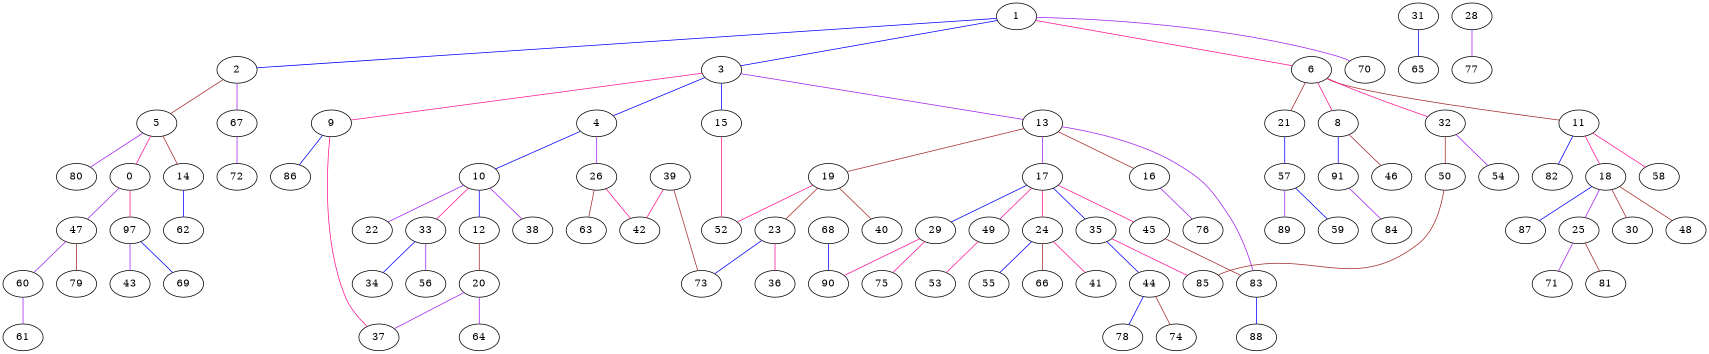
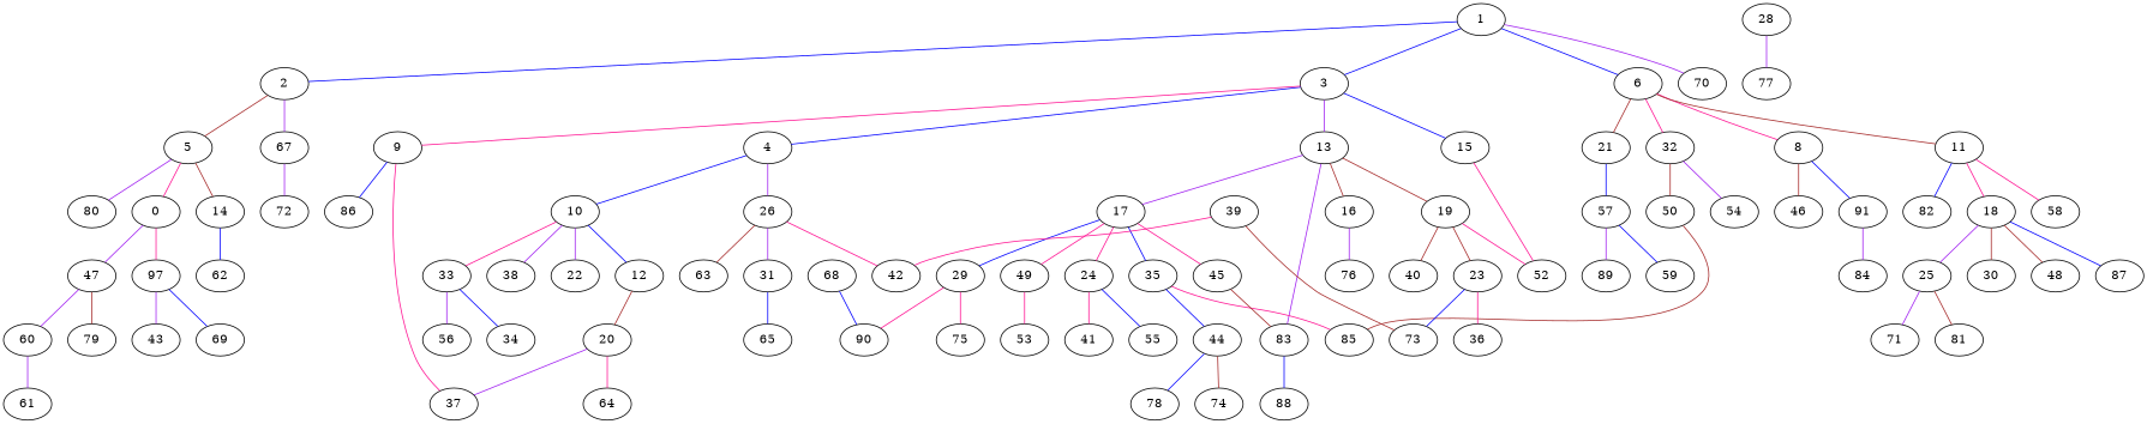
  graph {
    edge [color=blue]
    1
    2
    3
    6
    70
    5
    67
    4
    9
    13
    15
    8
    11
    21
    32
    n16 [label=0]
    14
    80
    72
    10
    26
    37
    86
    16
    17
    19
    83
    52
    46
    n30 [label=91]
    18
    58
    82
    57
    50
    54
    n37 [label=97]
    47
    62
    12
    22
    33
    38
    31
    42
    63
    76
    24
    29
    35
    45
    49
    23
    40
    20
    34
    56
    65
    43
    69
    60
    79
    84
    25
    30
    48
    87
    59
    89
    85
    61
    64
    71
    81
    68
    90
    41
    55
-   66
    75
    44
    53
    36
    73
    28
    77
    74
    78
    88
    39
    1 -- 2
    1 -- 3
-   1 -- 6 [color=deeppink]
+   1 -- 6
    1 -- 70 [color=purple]
    2 -- 5 [color=brown]
    2 -- 67 [color=purple]
    3 -- 4
    3 -- 9 [color=deeppink]
    3 -- 13 [color=purple]
    3 -- 15
    6 -- 8 [color=deeppink]
    6 -- 11 [color=brown]
    6 -- 21 [color=brown]
    6 -- 32 [color=deeppink]
    5 -- n16 [color=deeppink]
    5 -- 14 [color=brown]
    5 -- 80 [color=purple]
    67 -- 72 [color=purple]
    4 -- 10
    4 -- 26 [color=purple]
    9 -- 37 [color=deeppink]
    9 -- 86
    13 -- 16 [color=brown]
    13 -- 17 [color=purple]
    13 -- 19 [color=brown]
    13 -- 83 [color=purple]
    15 -- 52 [color=deeppink]
    8 -- 46 [color=brown]
    8 -- n30
    11 -- 18 [color=deeppink]
    11 -- 58 [color=deeppink]
    11 -- 82
    21 -- 57
    32 -- 50 [color=brown]
    32 -- 54 [color=purple]
    n16 -- n37 [color=deeppink]
    n16 -- 47 [color=purple]
    14 -- 62
    10 -- 12
    10 -- 22 [color=purple]
    10 -- 33 [color=deeppink]
    10 -- 38 [color=purple]
+   26 -- 31 [color=purple]
    26 -- 42 [color=deeppink]
    26 -- 63 [color=brown]
    16 -- 76 [color=purple]
    17 -- 24 [color=deeppink]
    17 -- 29
    17 -- 35
    17 -- 45 [color=deeppink]
    17 -- 49 [color=deeppink]
    19 -- 52 [color=deeppink]
    19 -- 23 [color=brown]
    19 -- 40 [color=brown]
    83 -- 88
    n30 -- 84 [color=purple]
    18 -- 25 [color=purple]
    18 -- 30 [color=brown]
    18 -- 48 [color=brown]
    18 -- 87
    57 -- 59
    57 -- 89 [color=purple]
    50 -- 85 [color=brown]
    n37 -- 43 [color=purple]
    n37 -- 69
    47 -- 60 [color=purple]
    47 -- 79 [color=brown]
    12 -- 20 [color=brown]
    33 -- 34
    33 -- 56 [color=purple]
    31 -- 65
    24 -- 41 [color=deeppink]
    24 -- 55
-   24 -- 66 [color=brown]
    29 -- 90 [color=deeppink]
    29 -- 75 [color=deeppink]
    35 -- 85 [color=deeppink]
    35 -- 44
    45 -- 83 [color=brown]
    49 -- 53 [color=deeppink]
    23 -- 36 [color=deeppink]
    23 -- 73
    20 -- 37 [color=purple]
-   20 -- 64 [color=purple]
+   20 -- 64 [color=deeppink]
    60 -- 61 [color=purple]
    25 -- 71 [color=purple]
    25 -- 81 [color=brown]
    68 -- 90
    44 -- 74 [color=brown]
    44 -- 78
    28 -- 77 [color=purple]
    39 -- 42 [color=deeppink]
    39 -- 73 [color=brown]
  }
